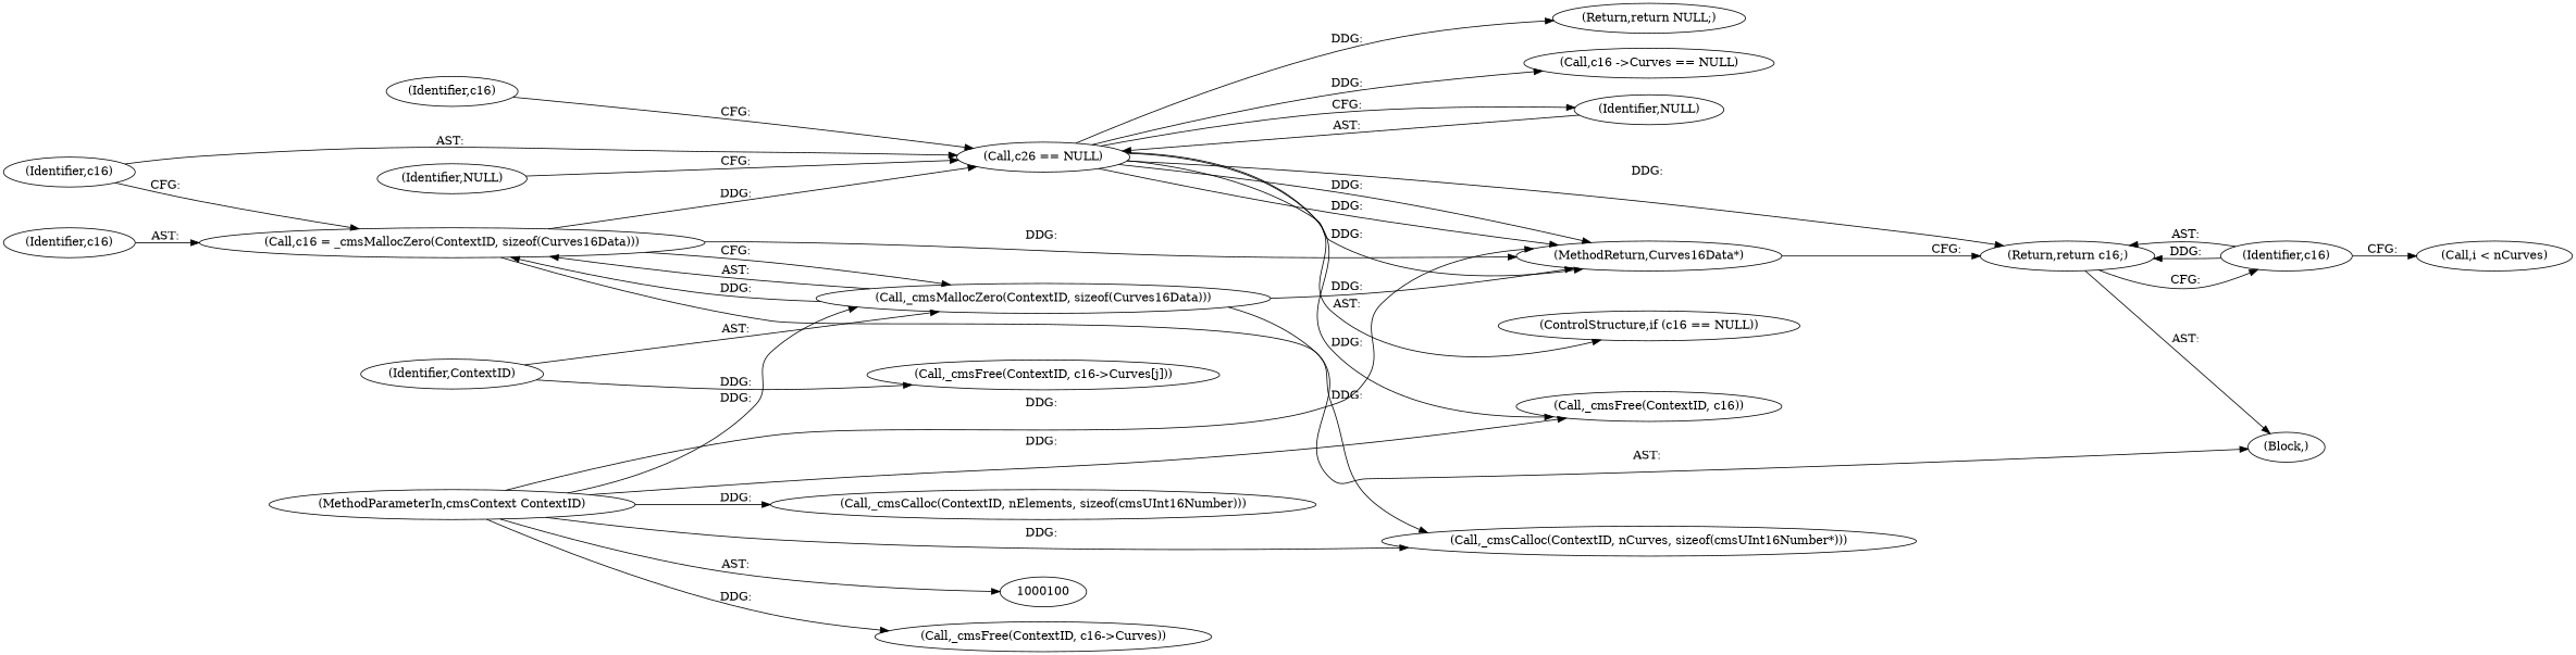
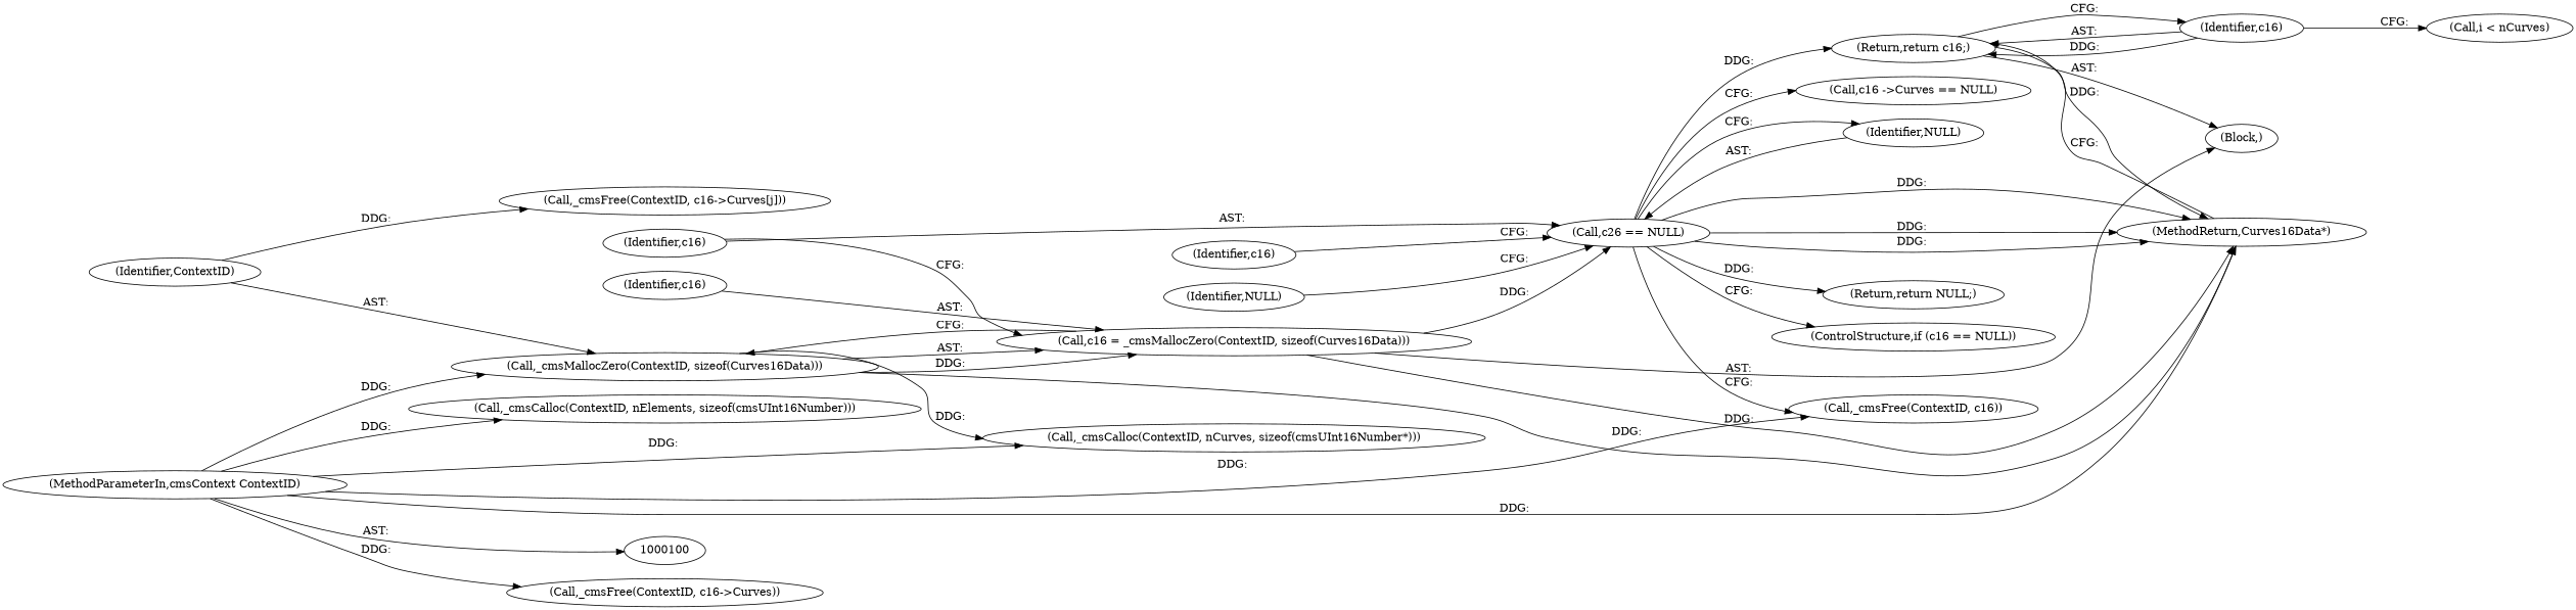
  digraph {
    rankdir=LR
    n1 [label="(Return,return c16;)"]
    n2 [label="(Identifier,c16)"]
    n3 [label="(MethodReturn,Curves16Data*)"]
    n4 [label="(Block,)"]
    n5 [label="(Call,i < nCurves)"]
    n6 [label="(Call,c26 == NULL)"]
    n7 [label="(ControlStructure,if (c16 == NULL))"]
    n8 [label="(Call,_cmsFree(ContextID, c16))"]
    n9 [label="(Identifier,NULL)"]
    n10 [label="(Return,return NULL;)"]
    n11 [label="(Call,c16 ->Curves == NULL)"]
    n12 [label="(Call,c16 = _cmsMallocZero(ContextID, sizeof(Curves16Data)))"]
    n13 [label="(Call,_cmsMallocZero(ContextID, sizeof(Curves16Data)))"]
    n14 [label="(Call,_cmsCalloc(ContextID, nCurves, sizeof(cmsUInt16Number*)))"]
    n15 [label="(MethodParameterIn,cmsContext ContextID)"]
    n16 [label="(Call,_cmsFree(ContextID, c16->Curves))"]
    n17 [label="(Call,_cmsCalloc(ContextID, nElements, sizeof(cmsUInt16Number)))"]
    1000100
    n19 [label="(Call,_cmsFree(ContextID, c16->Curves[j]))"]
    n20 [label="(Identifier,c16)"]
    n21 [label="(Identifier,ContextID)"]
    n22 [label="(Identifier,NULL)"]
    n23 [label="(Identifier,c16)"]
    n24 [label="(Identifier,c16)"]
    n1 -> n2 [label="CFG: "]
+   n1 -> n3 [label="DDG: "]
    n1 -> n4 [label="AST: "]
    n2 -> n1 [label="AST: "]
    n2 -> n1 [label="DDG: "]
    n2 -> n5 [label="CFG: "]
    n3 -> n1 [label="CFG: "]
    n6 -> n1 [label="DDG: "]
    n6 -> n3 [label="DDG: "]
    n6 -> n3 [label="DDG: "]
    n6 -> n3 [label="DDG: "]
-   n6 -> n7 [label="AST: "]
-   n6 -> n8 [label="DDG: "]
+   n6 -> n7 [label="CFG: "]
+   n6 -> n8 [label="CFG: "]
    n6 -> n9 [label="CFG: "]
    n6 -> n10 [label="DDG: "]
-   n6 -> n11 [label="DDG: "]
+   n6 -> n11 [label="CFG: "]
    n9 -> n6 [label="AST: "]
    n12 -> n3 [label="DDG: "]
    n12 -> n4 [label="AST: "]
    n12 -> n6 [label="DDG: "]
    n12 -> n13 [label="CFG: "]
    n13 -> n3 [label="DDG: "]
    n13 -> n12 [label="AST: "]
    n13 -> n12 [label="DDG: "]
    n13 -> n14 [label="DDG: "]
    n15 -> n3 [label="DDG: "]
    n15 -> n8 [label="DDG: "]
    n15 -> n13 [label="DDG: "]
    n15 -> n14 [label="DDG: "]
    n15 -> n16 [label="DDG: "]
    n15 -> n17 [label="DDG: "]
    n15 -> 1000100 [label="AST: "]
    n20 -> n6 [label="AST: "]
    n20 -> n12 [label="CFG: "]
    n21 -> n13 [label="AST: "]
    n21 -> n19 [label="DDG: "]
    n22 -> n6 [label="CFG: "]
    n23 -> n6 [label="CFG: "]
    n24 -> n12 [label="AST: "]
  }
